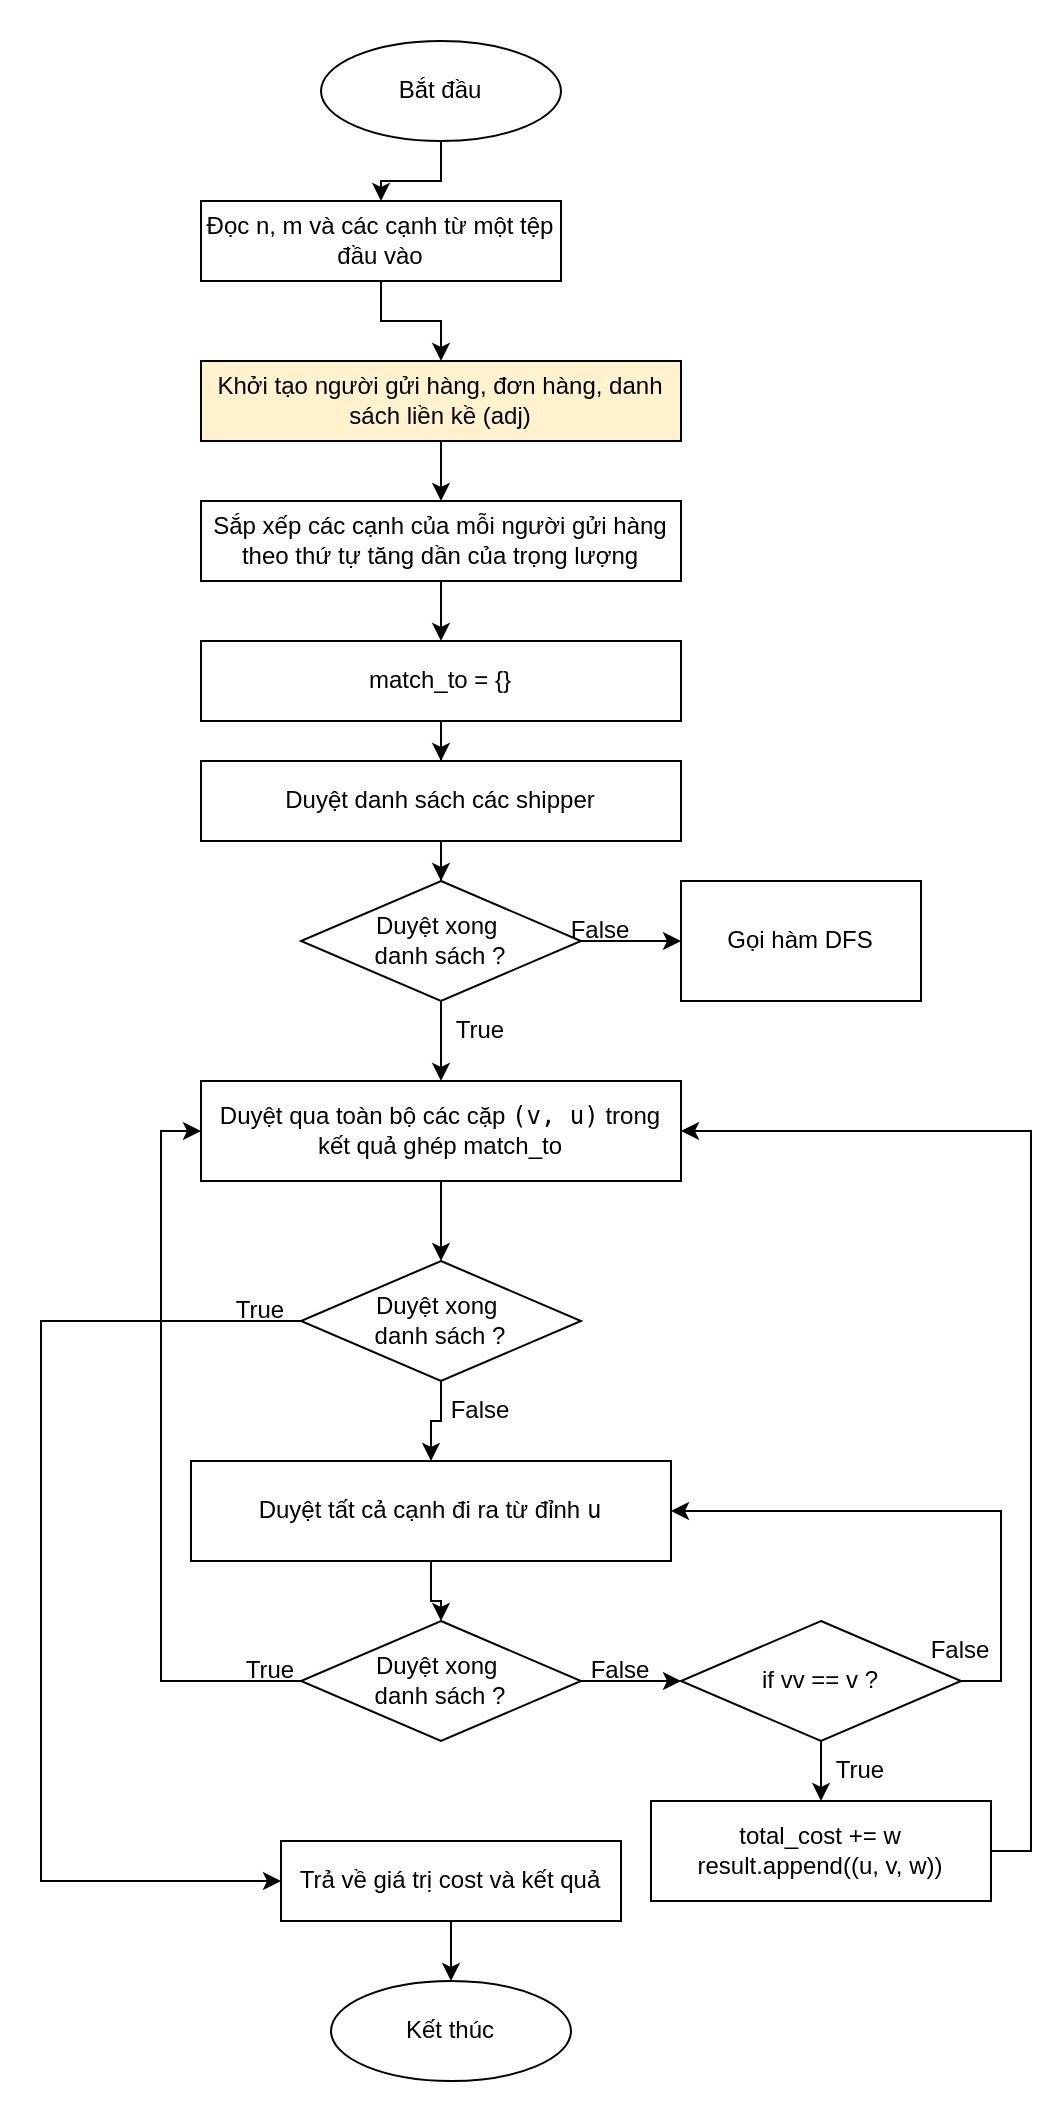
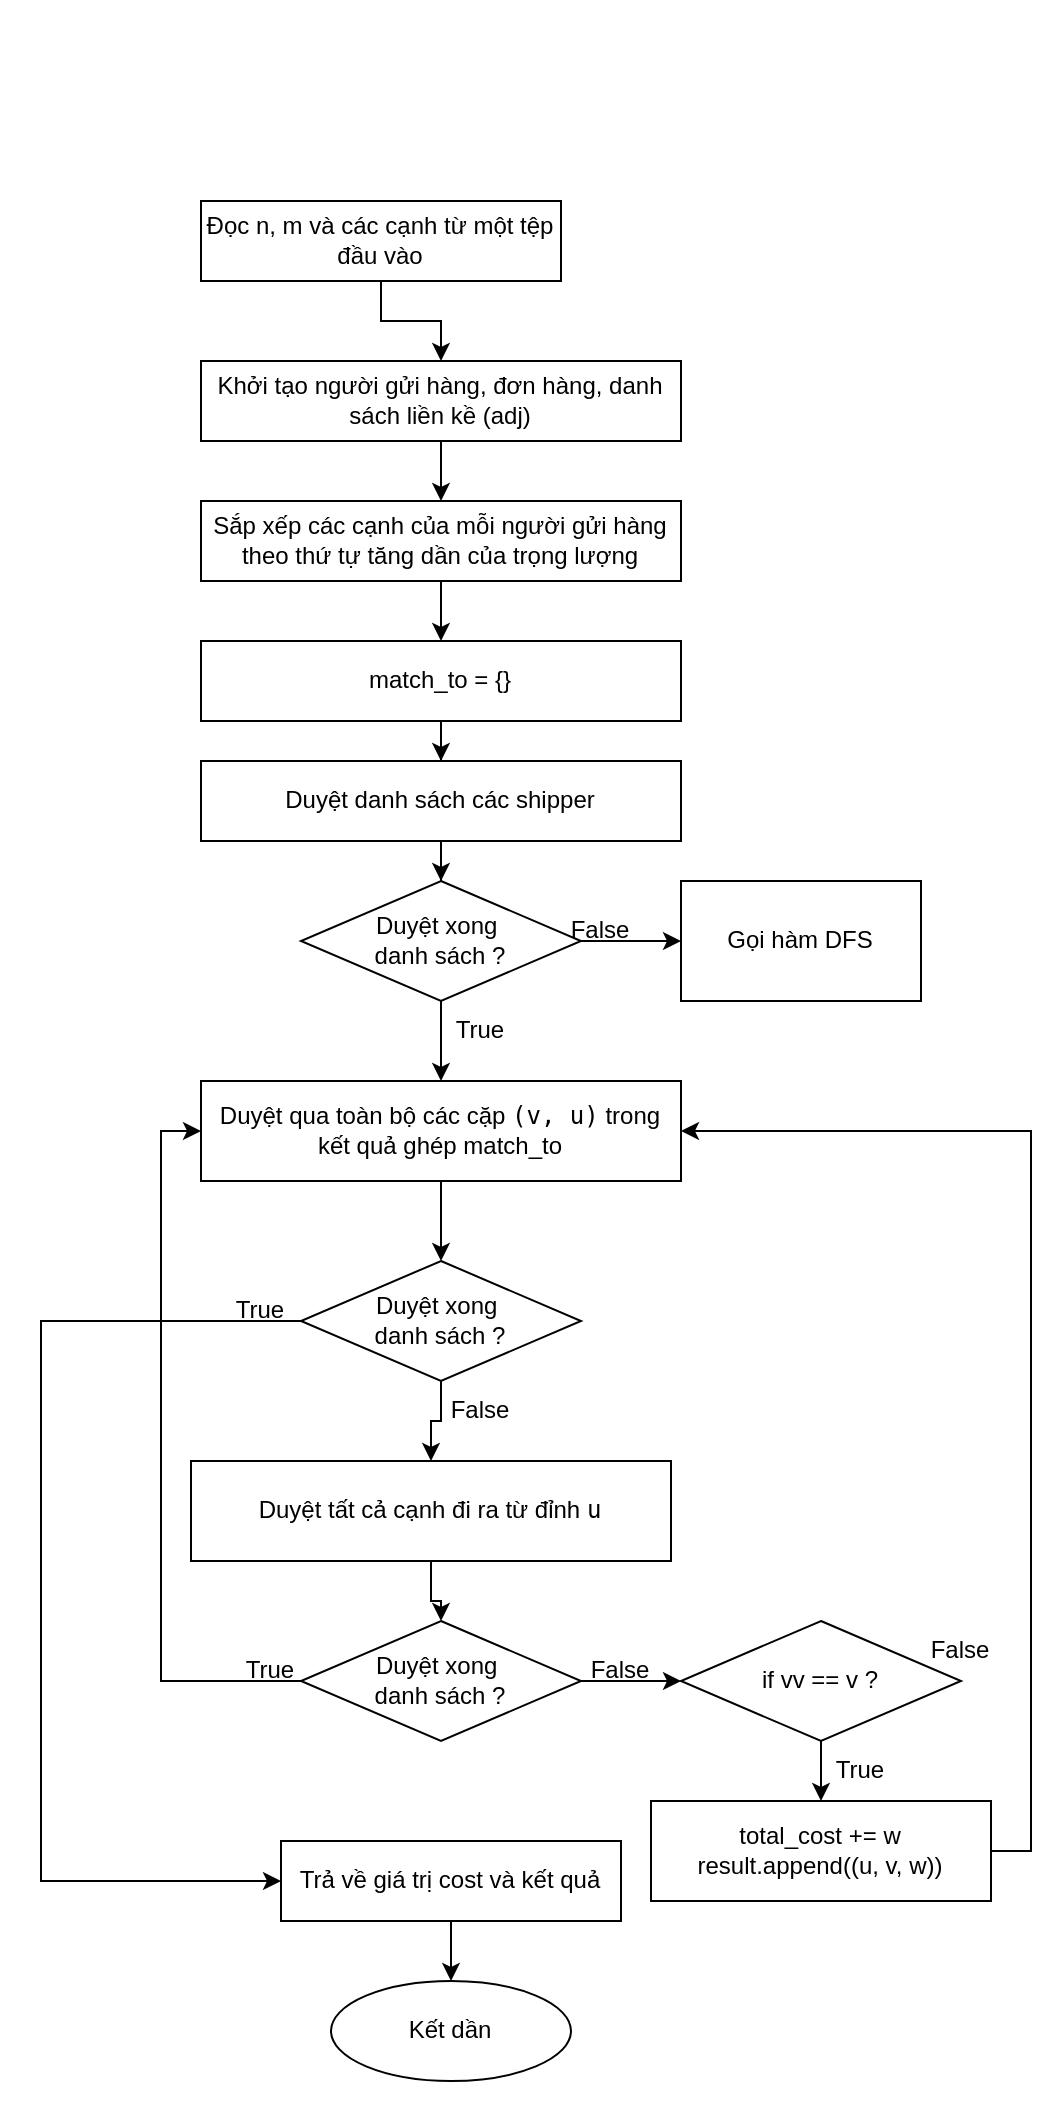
  <mxCell id="0" />
  <mxCell id="1" parent="0" />
- <mxCell id="2" value="" style="edgeStyle=orthogonalEdgeStyle;rounded=0;orthogonalLoop=1;jettySize=auto;html=1;" edge="1" parent="1" source="3" target="5"><mxGeometry relative="1" as="geometry" /></mxCell>
- <mxCell id="3" value="Bắt đầu" style="ellipse;whiteSpace=wrap;html=1;" vertex="1" parent="1"><mxGeometry x="160" y="20" width="120" height="50" as="geometry" /></mxCell>
  <mxCell id="4" value="" style="edgeStyle=orthogonalEdgeStyle;rounded=0;orthogonalLoop=1;jettySize=auto;html=1;" edge="1" parent="1" source="5" target="7"><mxGeometry relative="1" as="geometry" /></mxCell>
  <mxCell id="5" value="Đọc n, m và các cạnh từ một tệp đầu vào" style="rounded=0;whiteSpace=wrap;html=1;" vertex="1" parent="1"><mxGeometry x="100" y="100" width="180" height="40" as="geometry" /></mxCell>
  <mxCell id="6" value="" style="edgeStyle=orthogonalEdgeStyle;rounded=0;orthogonalLoop=1;jettySize=auto;html=1;" edge="1" parent="1" source="7" target="9"><mxGeometry relative="1" as="geometry" /></mxCell>
- <mxCell id="7" value="Khởi tạo người gửi hàng, đơn hàng, danh sách liền kề (adj)" style="rounded=0;whiteSpace=wrap;html=1;fillColor=#fff2cc;" vertex="1" parent="1"><mxGeometry x="100" y="180" width="240" height="40" as="geometry" /></mxCell>
+ <mxCell id="7" value="Khởi tạo người gửi hàng, đơn hàng, danh sách liền kề (adj)" style="rounded=0;whiteSpace=wrap;html=1;" vertex="1" parent="1"><mxGeometry x="100" y="180" width="240" height="40" as="geometry" /></mxCell>
  <mxCell id="8" value="" style="edgeStyle=orthogonalEdgeStyle;rounded=0;orthogonalLoop=1;jettySize=auto;html=1;" edge="1" parent="1" source="9" target="11"><mxGeometry relative="1" as="geometry" /></mxCell>
  <mxCell id="9" value="Sắp xếp các cạnh của mỗi người gửi hàng theo thứ tự tăng dần của trọng lượng" style="rounded=0;whiteSpace=wrap;html=1;" vertex="1" parent="1"><mxGeometry x="100" y="250" width="240" height="40" as="geometry" /></mxCell>
  <mxCell id="10" value="" style="edgeStyle=orthogonalEdgeStyle;rounded=0;orthogonalLoop=1;jettySize=auto;html=1;" edge="1" parent="1" source="11" target="13"><mxGeometry relative="1" as="geometry" /></mxCell>
  <mxCell id="11" value="match_to = {}" style="rounded=0;whiteSpace=wrap;html=1;" vertex="1" parent="1"><mxGeometry x="100" y="320" width="240" height="40" as="geometry" /></mxCell>
  <mxCell id="12" value="" style="edgeStyle=orthogonalEdgeStyle;rounded=0;orthogonalLoop=1;jettySize=auto;html=1;" edge="1" parent="1" source="13" target="16"><mxGeometry relative="1" as="geometry" /></mxCell>
  <mxCell id="13" value="Duyệt danh sách các shipper" style="rounded=0;whiteSpace=wrap;html=1;" vertex="1" parent="1"><mxGeometry x="100" y="380" width="240" height="40" as="geometry" /></mxCell>
  <mxCell id="14" style="edgeStyle=orthogonalEdgeStyle;rounded=0;orthogonalLoop=1;jettySize=auto;html=1;exitX=1;exitY=0.5;exitDx=0;exitDy=0;entryX=0;entryY=0.5;entryDx=0;entryDy=0;" edge="1" parent="1" source="16" target="17"><mxGeometry relative="1" as="geometry" /></mxCell>
  <mxCell id="15" value="" style="edgeStyle=orthogonalEdgeStyle;rounded=0;orthogonalLoop=1;jettySize=auto;html=1;" edge="1" parent="1" source="16" target="19"><mxGeometry relative="1" as="geometry" /></mxCell>
  <mxCell id="16" value="Duyệt xong&amp;nbsp;&lt;div&gt;danh sách ?&lt;/div&gt;" style="rhombus;whiteSpace=wrap;html=1;" vertex="1" parent="1"><mxGeometry x="150" y="440" width="140" height="60" as="geometry" /></mxCell>
  <mxCell id="17" value="Gọi hàm DFS" style="rounded=0;whiteSpace=wrap;html=1;" vertex="1" parent="1"><mxGeometry x="340" y="440" width="120" height="60" as="geometry" /></mxCell>
  <mxCell id="18" value="" style="edgeStyle=orthogonalEdgeStyle;rounded=0;orthogonalLoop=1;jettySize=auto;html=1;" edge="1" parent="1" source="19" target="22"><mxGeometry relative="1" as="geometry" /></mxCell>
  <mxCell id="19" value="Duyệt qua toàn bộ các cặp &lt;code data-end=&quot;485&quot; data-start=&quot;477&quot;&gt;(v, u)&lt;/code&gt; trong kết quả ghép match_to" style="rounded=0;whiteSpace=wrap;html=1;" vertex="1" parent="1"><mxGeometry x="100" y="540" width="240" height="50" as="geometry" /></mxCell>
  <mxCell id="20" value="" style="edgeStyle=orthogonalEdgeStyle;rounded=0;orthogonalLoop=1;jettySize=auto;html=1;" edge="1" parent="1" source="22" target="24"><mxGeometry relative="1" as="geometry" /></mxCell>
  <mxCell id="21" style="edgeStyle=orthogonalEdgeStyle;rounded=0;orthogonalLoop=1;jettySize=auto;html=1;entryX=0;entryY=0.5;entryDx=0;entryDy=0;" edge="1" parent="1" source="22" target="34"><mxGeometry relative="1" as="geometry"><Array as="points"><mxPoint x="20" y="660" /><mxPoint x="20" y="940" /></Array></mxGeometry></mxCell>
  <mxCell id="22" value="Duyệt xong&amp;nbsp;&lt;div&gt;danh sách ?&lt;/div&gt;" style="rhombus;whiteSpace=wrap;html=1;" vertex="1" parent="1"><mxGeometry x="150" y="630" width="140" height="60" as="geometry" /></mxCell>
  <mxCell id="23" value="" style="edgeStyle=orthogonalEdgeStyle;rounded=0;orthogonalLoop=1;jettySize=auto;html=1;" edge="1" parent="1" source="24" target="27"><mxGeometry relative="1" as="geometry" /></mxCell>
  <mxCell id="24" value="Duyệt tất cả cạnh đi ra từ đỉnh &lt;code data-end=&quot;744&quot; data-start=&quot;741&quot;&gt;u&lt;/code&gt;" style="rounded=0;whiteSpace=wrap;html=1;" vertex="1" parent="1"><mxGeometry x="95" y="730" width="240" height="50" as="geometry" /></mxCell>
  <mxCell id="25" style="edgeStyle=orthogonalEdgeStyle;rounded=0;orthogonalLoop=1;jettySize=auto;html=1;exitX=1;exitY=0.5;exitDx=0;exitDy=0;entryX=0;entryY=0.5;entryDx=0;entryDy=0;" edge="1" parent="1" source="27" target="30"><mxGeometry relative="1" as="geometry" /></mxCell>
  <mxCell id="26" style="edgeStyle=orthogonalEdgeStyle;rounded=0;orthogonalLoop=1;jettySize=auto;html=1;exitX=0;exitY=0.5;exitDx=0;exitDy=0;entryX=0;entryY=0.5;entryDx=0;entryDy=0;" edge="1" parent="1" source="27" target="19"><mxGeometry relative="1" as="geometry" /></mxCell>
  <mxCell id="27" value="Duyệt xong&amp;nbsp;&lt;div&gt;danh sách ?&lt;/div&gt;" style="rhombus;whiteSpace=wrap;html=1;" vertex="1" parent="1"><mxGeometry x="150" y="810" width="140" height="60" as="geometry" /></mxCell>
  <mxCell id="28" value="" style="edgeStyle=orthogonalEdgeStyle;rounded=0;orthogonalLoop=1;jettySize=auto;html=1;" edge="1" parent="1" source="30" target="32"><mxGeometry relative="1" as="geometry" /></mxCell>
- <mxCell id="29" style="edgeStyle=orthogonalEdgeStyle;rounded=0;orthogonalLoop=1;jettySize=auto;html=1;exitX=1;exitY=0.5;exitDx=0;exitDy=0;entryX=1;entryY=0.5;entryDx=0;entryDy=0;" edge="1" parent="1" source="30" target="24"><mxGeometry relative="1" as="geometry" /></mxCell>
  <mxCell id="30" value="if vv == v ?" style="rhombus;whiteSpace=wrap;html=1;" vertex="1" parent="1"><mxGeometry x="340" y="810" width="140" height="60" as="geometry" /></mxCell>
  <mxCell id="31" style="edgeStyle=orthogonalEdgeStyle;rounded=0;orthogonalLoop=1;jettySize=auto;html=1;exitX=1;exitY=0.5;exitDx=0;exitDy=0;entryX=1;entryY=0.5;entryDx=0;entryDy=0;" edge="1" parent="1" source="32" target="19"><mxGeometry relative="1" as="geometry" /></mxCell>
  <mxCell id="32" value="total_cost += w&lt;div&gt;result.append((u, v, w))&lt;/div&gt;" style="rounded=0;whiteSpace=wrap;html=1;" vertex="1" parent="1"><mxGeometry x="325" y="900" width="170" height="50" as="geometry" /></mxCell>
  <mxCell id="33" value="" style="edgeStyle=orthogonalEdgeStyle;rounded=0;orthogonalLoop=1;jettySize=auto;html=1;" edge="1" parent="1" source="34" target="35"><mxGeometry relative="1" as="geometry" /></mxCell>
  <mxCell id="34" value="Trả về giá trị cost và kết quả" style="rounded=0;whiteSpace=wrap;html=1;" vertex="1" parent="1"><mxGeometry x="140" y="920" width="170" height="40" as="geometry" /></mxCell>
- <mxCell id="35" value="Kết thúc" style="ellipse;whiteSpace=wrap;html=1;" vertex="1" parent="1"><mxGeometry x="165" y="990" width="120" height="50" as="geometry" /></mxCell>
+ <mxCell id="35" value="Kết dần" style="ellipse;whiteSpace=wrap;html=1;" vertex="1" parent="1"><mxGeometry x="165" y="990" width="120" height="50" as="geometry" /></mxCell>
  <mxCell id="36" value="True" style="text;strokeColor=none;align=center;fillColor=none;html=1;verticalAlign=middle;whiteSpace=wrap;rounded=0;" vertex="1" parent="1"><mxGeometry x="210" y="500" width="60" height="30" as="geometry" /></mxCell>
  <mxCell id="37" value="False" style="text;strokeColor=none;align=center;fillColor=none;html=1;verticalAlign=middle;whiteSpace=wrap;rounded=0;" vertex="1" parent="1"><mxGeometry x="270" y="450" width="60" height="30" as="geometry" /></mxCell>
  <mxCell id="38" value="True" style="text;strokeColor=none;align=center;fillColor=none;html=1;verticalAlign=middle;whiteSpace=wrap;rounded=0;" vertex="1" parent="1"><mxGeometry x="100" y="640" width="60" height="30" as="geometry" /></mxCell>
  <mxCell id="39" value="False" style="text;strokeColor=none;align=center;fillColor=none;html=1;verticalAlign=middle;whiteSpace=wrap;rounded=0;" vertex="1" parent="1"><mxGeometry x="210" y="690" width="60" height="30" as="geometry" /></mxCell>
  <mxCell id="40" value="True" style="text;strokeColor=none;align=center;fillColor=none;html=1;verticalAlign=middle;whiteSpace=wrap;rounded=0;" vertex="1" parent="1"><mxGeometry x="105" y="820" width="60" height="30" as="geometry" /></mxCell>
  <mxCell id="41" value="False" style="text;strokeColor=none;align=center;fillColor=none;html=1;verticalAlign=middle;whiteSpace=wrap;rounded=0;" vertex="1" parent="1"><mxGeometry x="280" y="820" width="60" height="30" as="geometry" /></mxCell>
  <mxCell id="42" value="False" style="text;strokeColor=none;align=center;fillColor=none;html=1;verticalAlign=middle;whiteSpace=wrap;rounded=0;" vertex="1" parent="1"><mxGeometry x="450" y="810" width="60" height="30" as="geometry" /></mxCell>
  <mxCell id="43" value="True" style="text;strokeColor=none;align=center;fillColor=none;html=1;verticalAlign=middle;whiteSpace=wrap;rounded=0;" vertex="1" parent="1"><mxGeometry x="400" y="870" width="60" height="30" as="geometry" /></mxCell>
